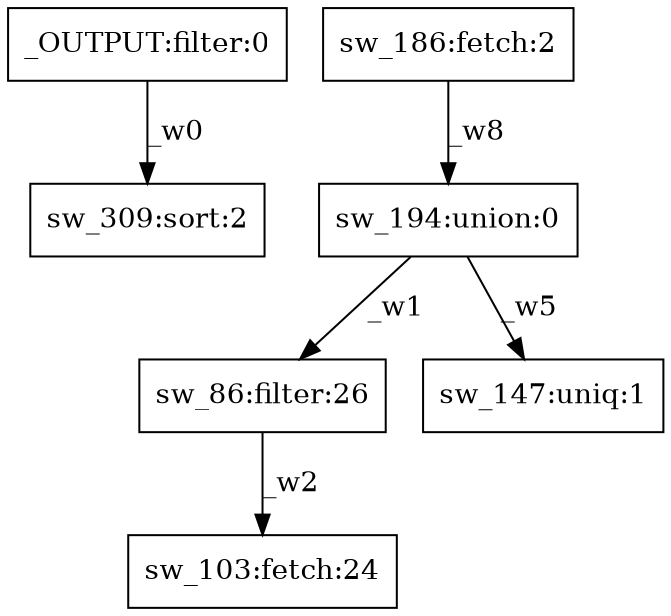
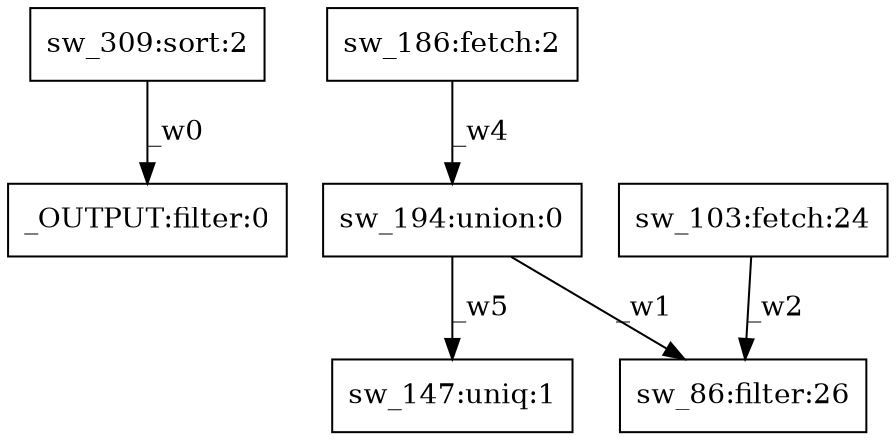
  digraph {
    node [shape=box]
    n1 [label="_OUTPUT:filter:0"]
    n2 [label="sw_186:fetch:2"]
    n3 [label="sw_194:union:0"]
    n4 [label="sw_86:filter:26"]
    n5 [label="sw_147:uniq:1"]
    n6 [label="sw_309:sort:2"]
    n7 [label="sw_103:fetch:24"]
-   n2 -> n3 [label=_w8]
+   n2 -> n3 [label=_w4]
    n3 -> n4 [label=_w1]
    n3 -> n5 [label=_w5]
-   n1 -> n6 [label=_w0]
-   n4 -> n7 [label=_w2]
+   n6 -> n1 [label=_w0]
+   n7 -> n4 [label=_w2]
  }
